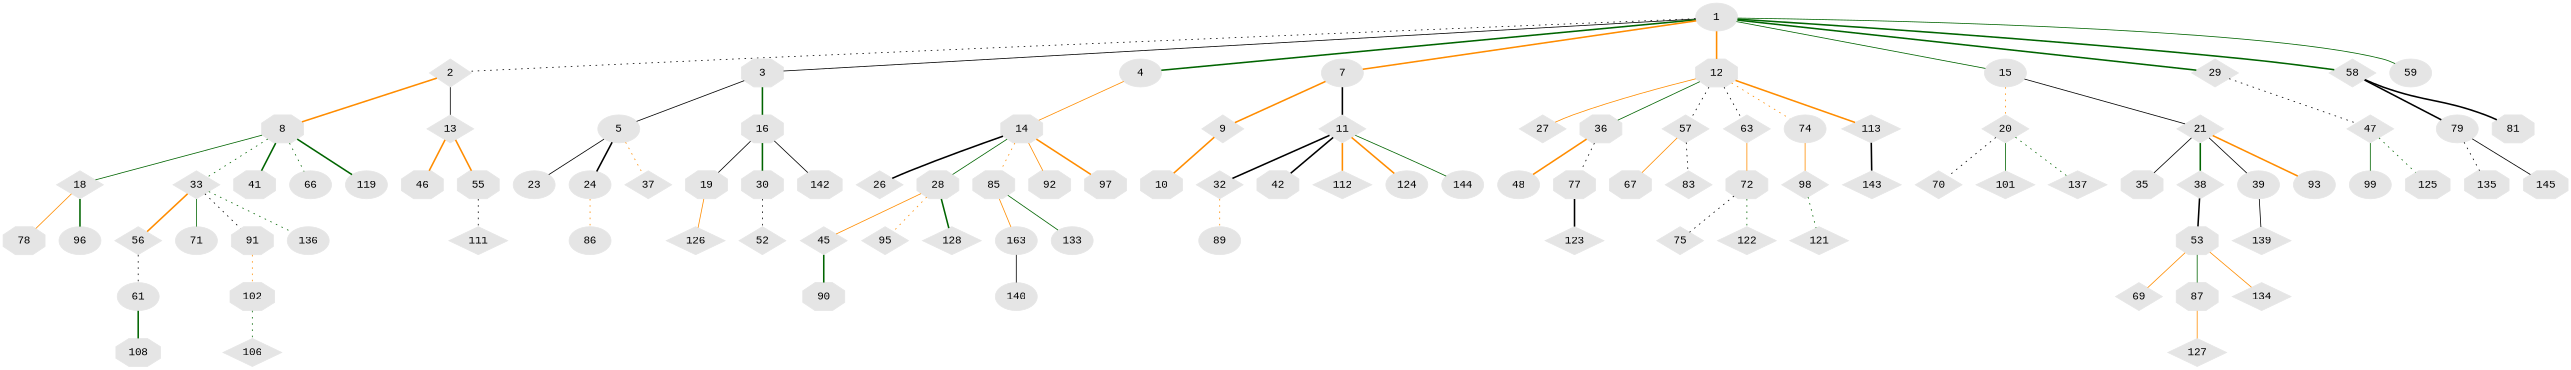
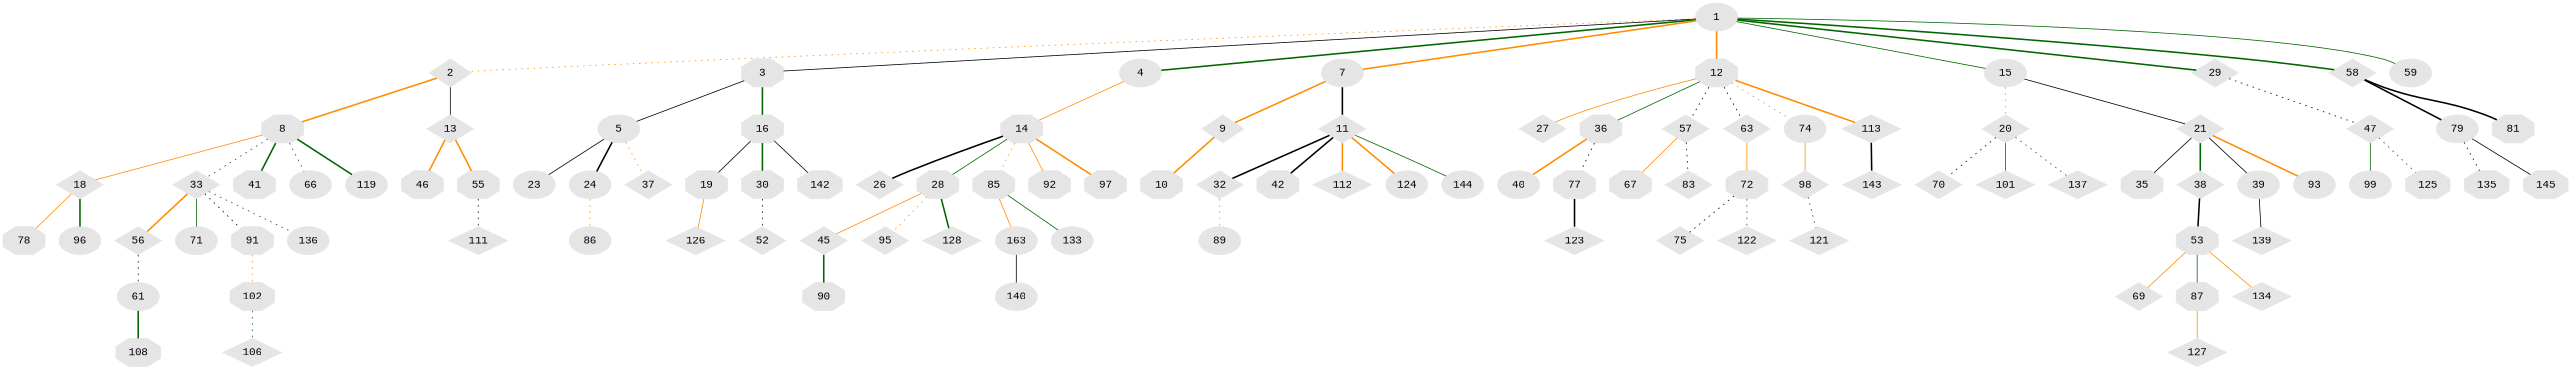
  graph {
    fontname="Liberation Mono"
    node [color=gray90 fontname="Liberation Mono" shape=diamond style=filled]
    edge [color=black fontname="Liberation Mono" style=solid]
    1 [shape=ellipse super="+6"]
    2
    3 [shape=octagon super="+109"]
    4 [shape=ellipse super="+54"]
    7 [shape=ellipse super="+50"]
    12 [shape=octagon super="+25"]
    15 [shape=ellipse]
    29 [super="+76"]
    58 [super="+65"]
    59 [shape=ellipse]
    8 [shape=octagon super="+60"]
    13 [super="+44"]
    5 [shape=ellipse super="+49"]
    16 [shape=octagon super="+17"]
    14 [shape=octagon super="+43"]
    9 [super="+116"]
    11 [super="+31"]
    27
    36 [shape=octagon super="+57"]
    n20 [label=57 super="+131"]
    63
    74 [shape=ellipse super="+82"]
    113
    20 [super="+62"]
    21 [super="+34"]
    47
    79 [shape=ellipse super="+100"]
    81 [shape=octagon]
    18 [super="+22"]
    33 [super="+40"]
    41 [shape=octagon]
    66 [shape=ellipse]
    119 [shape=ellipse]
    46 [shape=octagon super="+105"]
    55 [shape=octagon super="+88"]
    23 [shape=ellipse]
    24 [shape=ellipse]
    37 [super="+147"]
    19 [shape=octagon]
    30 [shape=octagon]
    142 [shape=octagon]
    26 [super="+141"]
    28 [shape=octagon super="+80"]
    85 [shape=octagon super="+110"]
    92 [shape=octagon]
    97 [shape=octagon]
    86 [shape=ellipse super="+94"]
    10 [shape=octagon]
    32 [super="+64"]
    42 [shape=octagon super="+68"]
    112
    124 [shape=ellipse]
    144 [shape=ellipse]
    78 [shape=octagon super="+104"]
    96 [shape=ellipse]
    56
    71 [shape=ellipse]
    91 [shape=octagon]
    136 [shape=ellipse]
    89 [shape=ellipse]
-   48 [shape=ellipse]
+   48 [shape=ellipse label=40]
    77 [shape=octagon]
    67 [shape=octagon]
    83
    72 [shape=octagon]
    98 [super="+107"]
    143
    111
    45 [super="+84"]
    95
    128
    n72 [label=163 shape=ellipse]
    133 [shape=ellipse]
    70 [super="+117"]
    101
    137
    35 [shape=octagon]
    38 [super="+73"]
    39 [shape=ellipse]
    93 [shape=ellipse]
    126 [super="+129"]
    52 [super="+146"]
    53 [shape=octagon super="+114"]
    139
    90 [shape=octagon]
    99 [shape=ellipse]
    125 [shape=octagon]
    61 [shape=ellipse super="+120"]
    102 [shape=octagon super="+115"]
    123
    69
    87 [shape=octagon super="+118"]
    134
    127
    108 [shape=octagon]
    135 [shape=octagon]
    145 [shape=octagon]
    75 [super="+138"]
    122 [super="+132"]
    121 [super="+130"]
    140 [shape=ellipse]
    106
-   1 -- 2 [style=dotted]
+   1 -- 2 [color=darkorange style=dotted]
    1 -- 3
    1 -- 4 [color=darkgreen style=bold]
    1 -- 7 [color=darkorange style=bold]
    1 -- 12 [color=darkorange style=bold]
    1 -- 15 [color=darkgreen]
    1 -- 29 [color=darkgreen style=bold]
    1 -- 58 [color=darkgreen style=bold]
    1 -- 59 [color=darkgreen]
    2 -- 8 [color=darkorange style=bold]
    2 -- 13
    3 -- 5
    3 -- 16 [color=darkgreen style=bold]
    4 -- 14 [color=darkorange]
    7 -- 9 [color=darkorange style=bold]
    7 -- 11 [style=bold]
    12 -- 27 [color=darkorange]
    12 -- 36 [color=darkgreen]
    12 -- n20 [style=dotted]
    12 -- 63 [style=dotted]
    12 -- 74 [color=darkorange style=dotted]
    12 -- 113 [color=darkorange style=bold]
    15 -- 20 [color=darkorange style=dotted]
    15 -- 21
    29 -- 47 [style=dotted]
    58 -- 79 [style=bold]
    58 -- 81 [style=bold]
-   8 -- 18 [color=darkgreen]
+   8 -- 18 [color=darkorange]
    8 -- 33 [color=darkgreen style=dotted]
    8 -- 41 [color=darkgreen style=bold]
    8 -- 66 [color=darkgreen style=dotted]
    8 -- 119 [color=darkgreen style=bold]
    13 -- 46 [color=darkorange style=bold]
    13 -- 55 [color=darkorange style=bold]
    5 -- 23
    5 -- 24 [style=bold]
    5 -- 37 [color=darkorange style=dotted]
    16 -- 19
    16 -- 30 [color=darkgreen style=bold]
    16 -- 142
    14 -- 26 [style=bold]
    14 -- 28 [color=darkgreen]
    14 -- 85 [color=darkorange style=dotted]
    14 -- 92 [color=darkorange]
    14 -- 97 [color=darkorange style=bold]
    9 -- 10 [color=darkorange style=bold]
    11 -- 32 [style=bold]
    11 -- 42 [style=bold]
    11 -- 112 [color=darkorange style=bold]
    11 -- 124 [color=darkorange style=bold]
    11 -- 144 [color=darkgreen]
    36 -- 48 [color=darkorange style=bold]
    36 -- 77 [style=dotted]
    n20 -- 67 [color=darkorange]
    n20 -- 83 [style=dotted]
    63 -- 72 [color=darkorange]
    74 -- 98 [color=darkorange]
    113 -- 143 [style=bold]
    20 -- 70 [style=dotted]
    20 -- 101 [color=darkgreen]
    20 -- 137 [color=darkgreen style=dotted]
    21 -- 35
    21 -- 38 [color=darkgreen style=bold]
    21 -- 39
    21 -- 93 [color=darkorange style=bold]
    47 -- 99 [color=darkgreen]
    47 -- 125 [color=darkgreen style=dotted]
    79 -- 135 [style=dotted]
    79 -- 145
    18 -- 78 [color=darkorange]
    18 -- 96 [color=darkgreen style=bold]
    33 -- 56 [color=darkorange style=bold]
    33 -- 71 [color=darkgreen]
    33 -- 91 [style=dotted]
    33 -- 136 [color=darkgreen style=dotted]
    55 -- 111 [style=dotted]
    24 -- 86 [color=darkorange style=dotted]
    19 -- 126 [color=darkorange]
    30 -- 52 [style=dotted]
    28 -- 45 [color=darkorange]
    28 -- 95 [color=darkorange style=dotted]
    28 -- 128 [color=darkgreen style=bold]
    85 -- n72 [color=darkorange]
    85 -- 133 [color=darkgreen]
    32 -- 89 [color=darkorange style=dotted]
    56 -- 61 [style=dotted]
    91 -- 102 [color=darkorange style=dotted]
    77 -- 123 [style=bold]
    72 -- 75 [style=dotted]
    72 -- 122 [color=darkgreen style=dotted]
    98 -- 121 [color=darkgreen style=dotted]
    45 -- 90 [color=darkgreen style=bold]
    n72 -- 140
    38 -- 53 [style=bold]
    39 -- 139
    53 -- 69 [color=darkorange]
    53 -- 87 [color=darkgreen]
    53 -- 134 [color=darkorange]
    61 -- 108 [color=darkgreen style=bold]
    102 -- 106 [color=darkgreen style=dotted]
    87 -- 127 [color=darkorange]
  }
